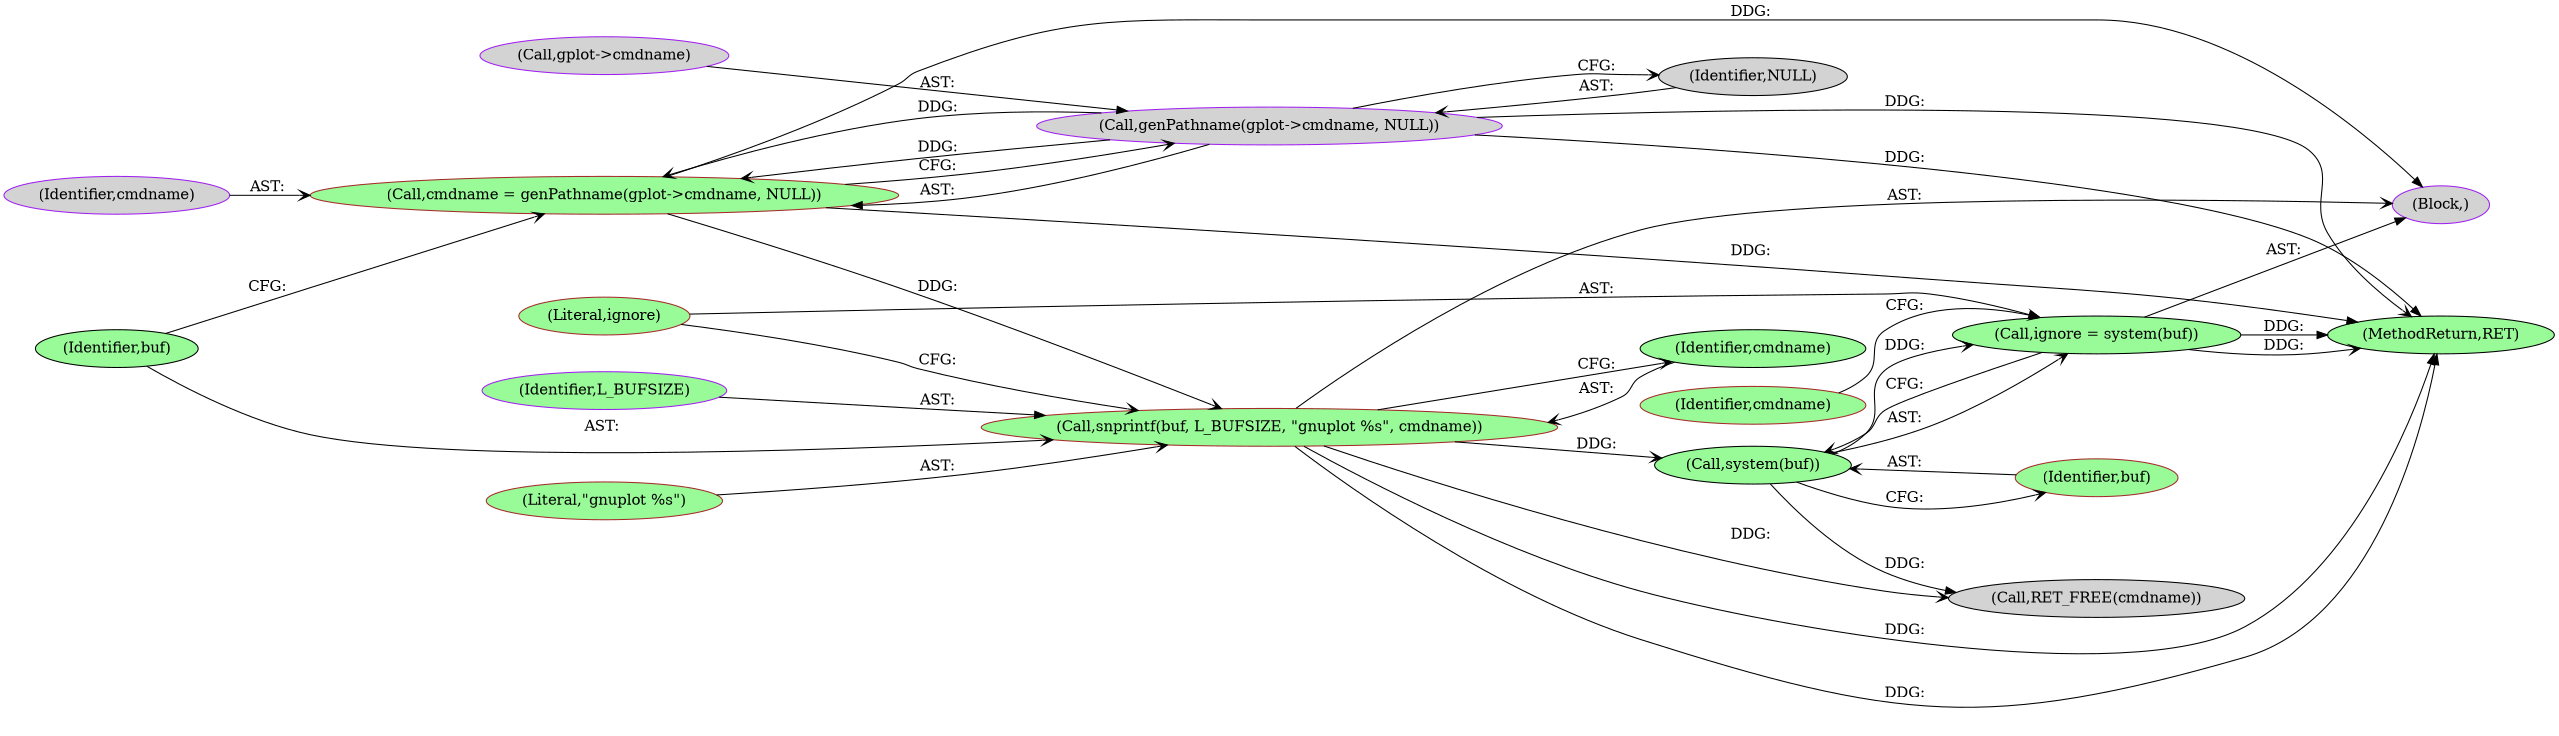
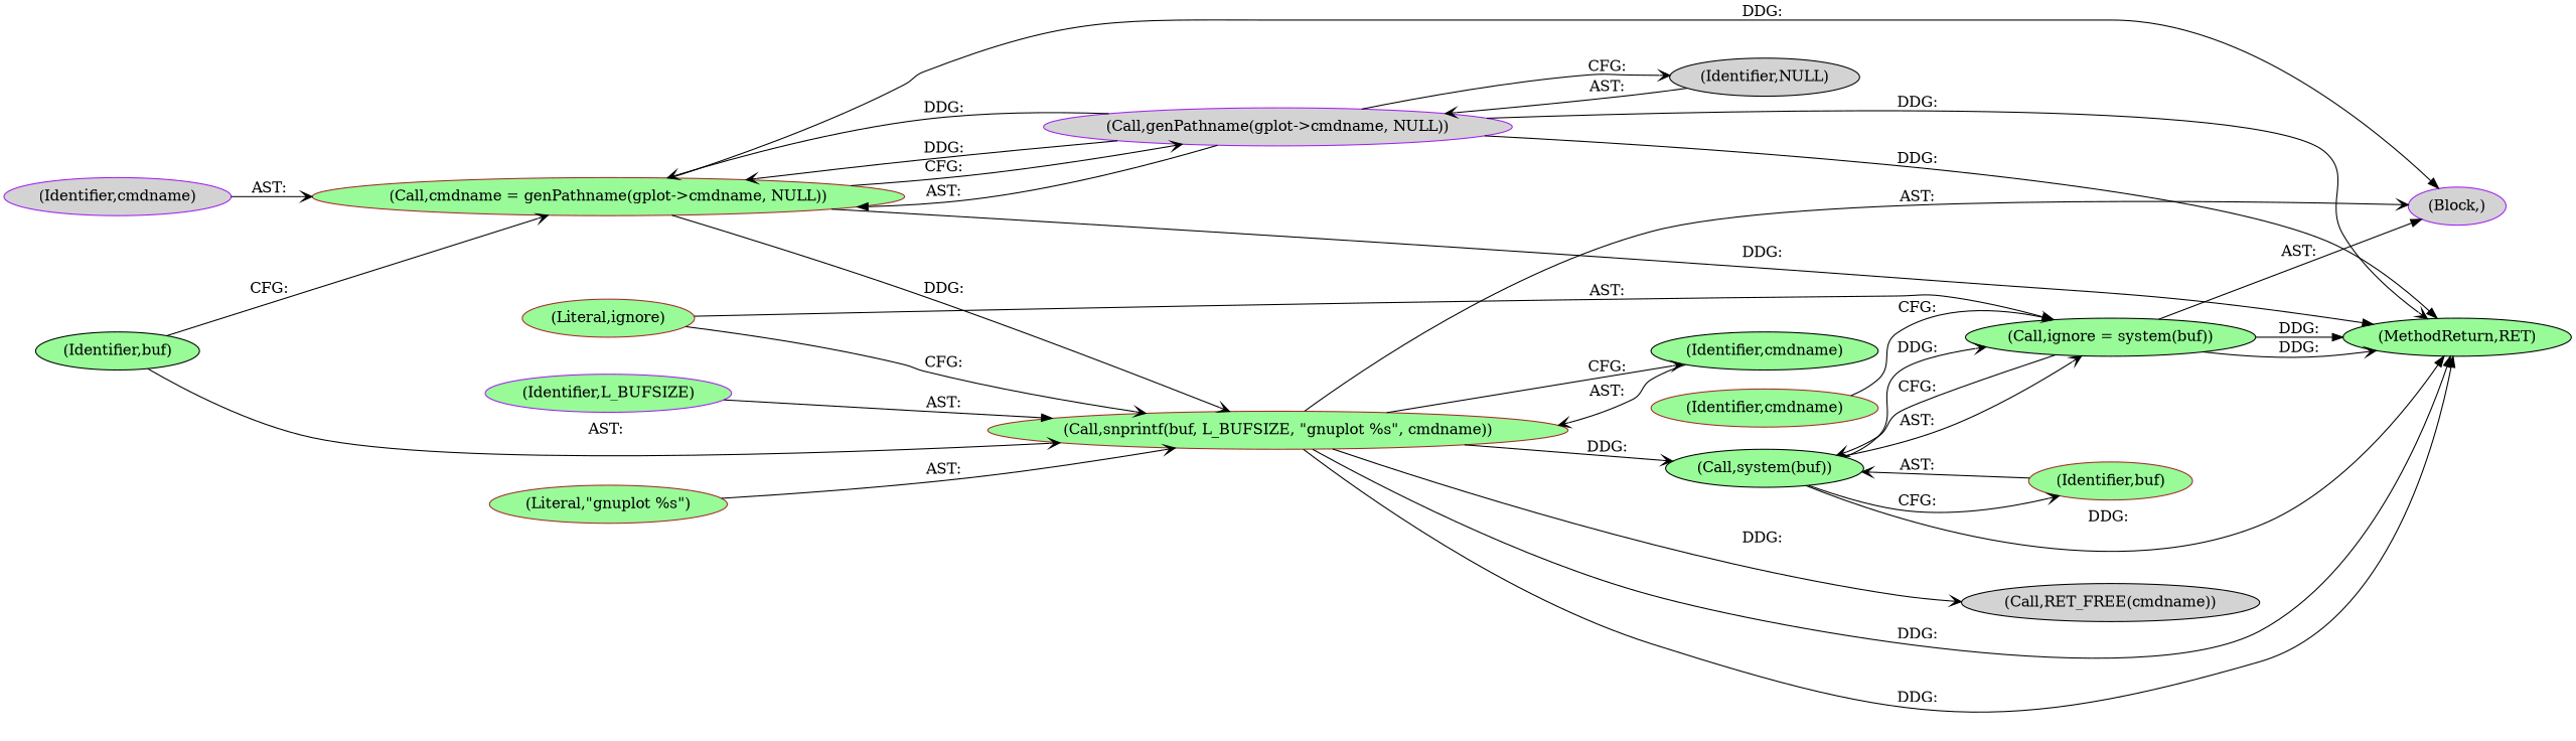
  digraph {
    rankdir=LR
    node [color=black fillcolor=palegreen style=filled]
    edge [arrowhead=vee]
    n1 [label="(Call,system(buf))"]
    n2 [label="(Call,ignore = system(buf))"]
    n3 [label="(MethodReturn,RET)"]
    n4 [color=brown label="(Identifier,buf)"]
    n5 [color=purple fillcolor=lightgrey label="(Block,)"]
    n6 [color=brown label="(Call,snprintf(buf, L_BUFSIZE, \"gnuplot %s\", cmdname))"]
    n7 [label="(Identifier,cmdname)"]
    n8 [fillcolor=lightgrey label="(Call,RET_FREE(cmdname))"]
    n9 [color=brown label="(Call,cmdname = genPathname(gplot->cmdname, NULL))"]
    n10 [color=purple fillcolor=lightgrey label="(Call,genPathname(gplot->cmdname, NULL))"]
    n11 [fillcolor=lightgrey label="(Identifier,NULL)"]
-   n12 [color=purple fillcolor=lightgrey label="(Call,gplot->cmdname)"]
    n13 [label="(Identifier,buf)"]
    n14 [color=brown label="(Literal,ignore)"]
    n15 [color=brown label="(Literal,\"gnuplot %s\")"]
    n16 [color=purple fillcolor=lightgrey label="(Identifier,cmdname)"]
    n17 [color=brown label="(Identifier,cmdname)"]
    n18 [color=purple label="(Identifier,L_BUFSIZE)"]
    n1 -> n2 [label="AST: "]
    n1 -> n2 [label="DDG: "]
-   n1 -> n8 [arrowhead=normal label="DDG: "]
+   n1 -> n3 [arrowhead=normal label="DDG: "]
    n1 -> n4 [label="CFG: "]
    n2 -> n1 [label="CFG: "]
    n2 -> n3 [label="DDG: "]
    n2 -> n3 [arrowhead=normal label="DDG: "]
    n2 -> n5 [arrowhead=normal label="AST: "]
    n4 -> n1 [label="AST: "]
    n6 -> n1 [label="DDG: "]
    n6 -> n3 [arrowhead=normal label="DDG: "]
    n6 -> n3 [arrowhead=normal label="DDG: "]
    n6 -> n5 [label="AST: "]
    n6 -> n7 [label="CFG: "]
    n6 -> n8 [label="DDG: "]
    n7 -> n6 [label="AST: "]
    n9 -> n3 [arrowhead=normal label="DDG: "]
    n9 -> n5 [arrowhead=normal label="DDG: "]
    n9 -> n6 [label="DDG: "]
    n9 -> n10 [label="CFG: "]
    n10 -> n3 [label="DDG: "]
    n10 -> n3 [arrowhead=normal label="DDG: "]
    n10 -> n9 [arrowhead=normal label="AST: "]
    n10 -> n9 [label="DDG: "]
    n10 -> n9 [label="DDG: "]
    n10 -> n11 [label="CFG: "]
    n11 -> n10 [label="AST: "]
-   n12 -> n10 [arrowhead=normal label="AST: "]
    n13 -> n6 [label="AST: "]
    n13 -> n9 [label="CFG: "]
    n14 -> n2 [arrowhead=normal label="AST: "]
    n14 -> n6 [label="CFG: "]
    n15 -> n6 [label="AST: "]
    n16 -> n9 [label="AST: "]
    n17 -> n2 [label="CFG: "]
    n18 -> n6 [arrowhead=normal label="AST: "]
  }
